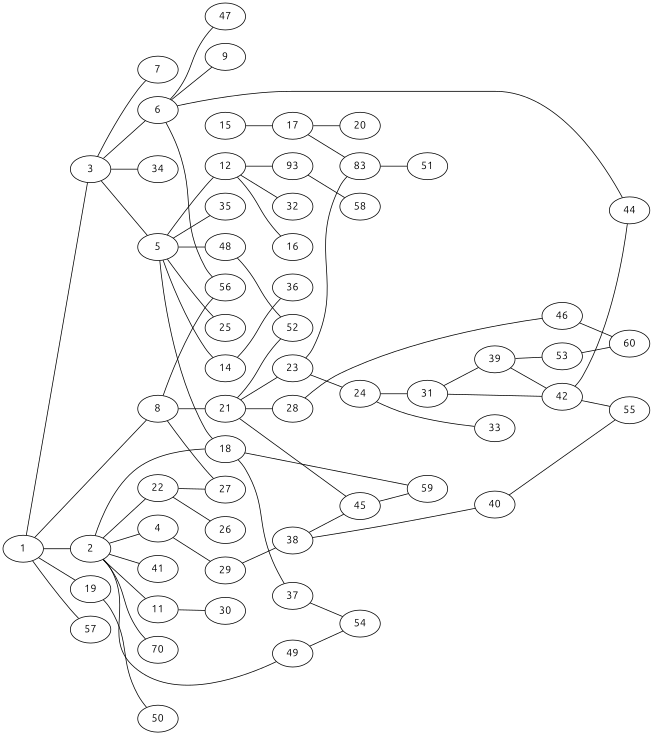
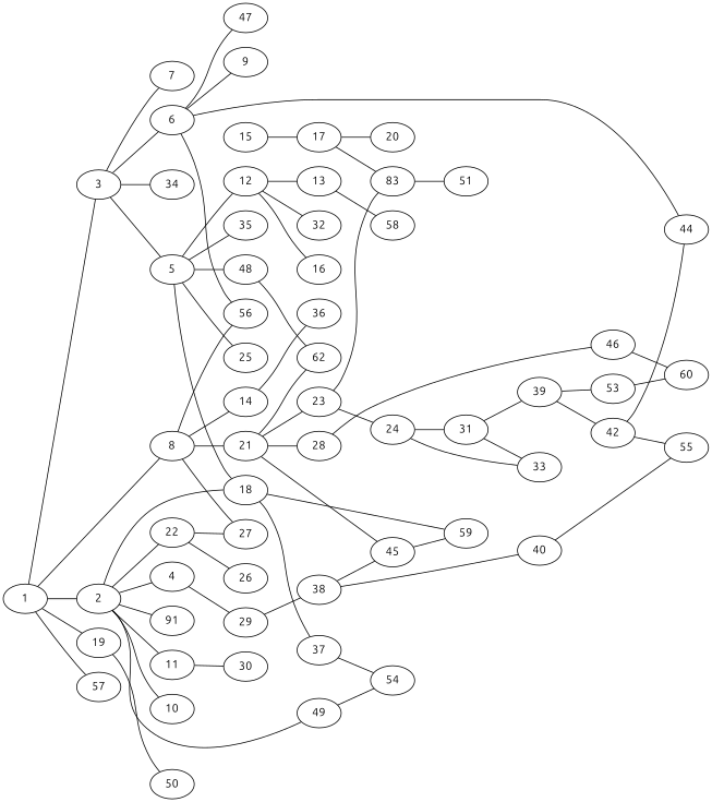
  graph {
    fontname=Ubuntu
    rankdir=LR
    node [fontname=Ubuntu]
    edge [fontname=Ubuntu]
    1
    2
    3
    8
    19
    57
    4
-   10 [label=70]
+   10
    11
    18
    22
-   41
+   41 [label=91]
    49
    5
    6
    7
    34
    56
    14
    21
    27
    50
    29
    30
    37
    59
    26
    54
    12
    25
    35
    48
    9
    44
    47
    36
-   52
+   52 [label=62]
    23
    28
    45
    38
-   13 [label=93]
+   13
    16
    32
    40
    58
    15
    17
    n49 [label=83]
    24
    46
    20
    51
    31
    33
    60
    39
    42
    53
    55
    1 -- 2
    1 -- 3
    1 -- 8
    1 -- 19
    1 -- 57
    2 -- 4
    2 -- 10
    2 -- 11
    2 -- 18
    2 -- 22
    2 -- 41
    2 -- 49
    3 -- 5
    3 -- 6
    3 -- 7
    3 -- 34
    8 -- 56
-   5 -- 14
+   8 -- 14
    8 -- 21
    8 -- 27
    19 -- 50
    4 -- 29
    11 -- 30
    18 -- 37
    18 -- 59
    22 -- 27
    22 -- 26
    49 -- 54
    5 -- 18
    5 -- 12
    5 -- 25
    5 -- 35
    5 -- 48
    6 -- 56
    6 -- 9
    6 -- 44
    6 -- 47
    14 -- 36
    21 -- 52
    21 -- 23
    21 -- 28
    21 -- 45
    29 -- 38
    37 -- 54
    12 -- 13
    12 -- 16
    12 -- 32
    48 -- 52
    23 -- n49
    23 -- 24
    28 -- 46
    45 -- 59
    38 -- 45
    38 -- 40
    13 -- 58
    40 -- 55
    15 -- 17
    17 -- n49
    17 -- 20
    n49 -- 51
    24 -- 31
    24 -- 33
    46 -- 60
-   31 -- 42
+   31 -- 33
    31 -- 39
    39 -- 42
    39 -- 53
    42 -- 44
    42 -- 55
    53 -- 60
  }
